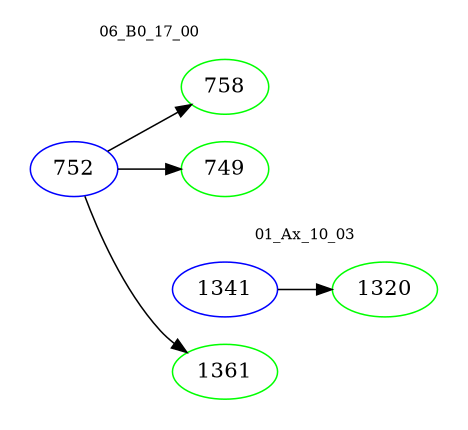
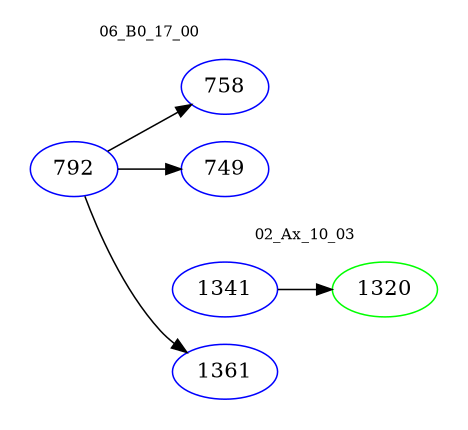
  digraph {
    rankdir=LR
    node [color=blue]
    edge [color=black]
    n1 [label=1341]
    n2 [color=green label=1320]
-   n3 [color=green label=1361]
-   n4 [label=752]
-   n5 [color=green label=749]
-   n6 [color=green label=758]
+   n3 [label=1361]
+   n4 [label=792]
+   n5 [label=749]
+   n6 [label=758]
    subgraph cluster_1 {
      color=white
      fontsize=10
-     label="01_Ax_10_03"
+     label="02_Ax_10_03"
      n1
      n2
      n3
    }
    subgraph cluster_2 {
      color=white
      fontsize=10
      label="06_B0_17_00"
      n4
      n5
      n6
    }
    n1 -> n2
    n4 -> n3
    n4 -> n5
    n4 -> n6
  }
